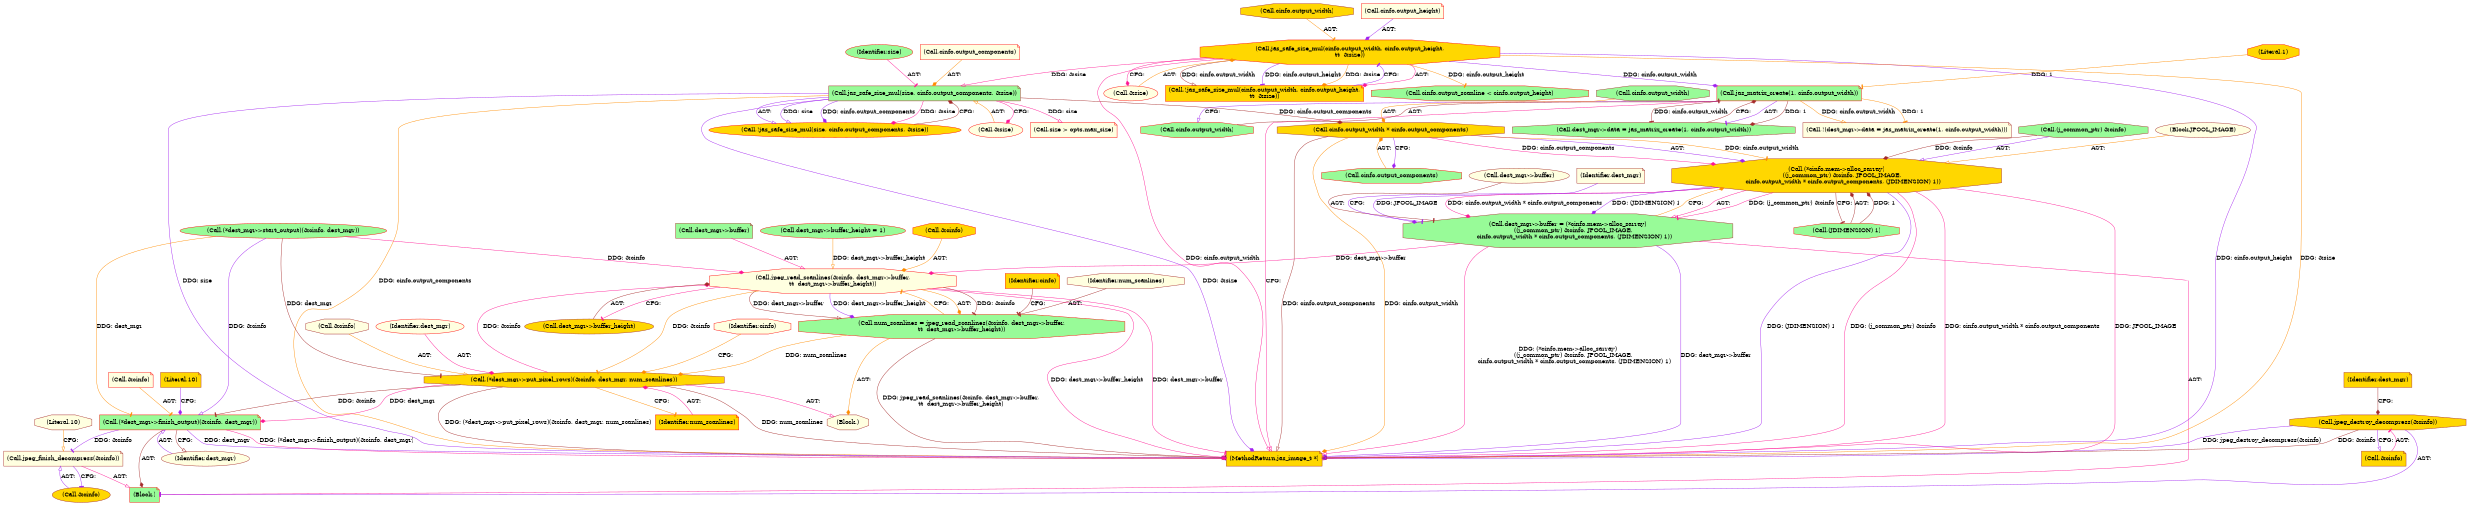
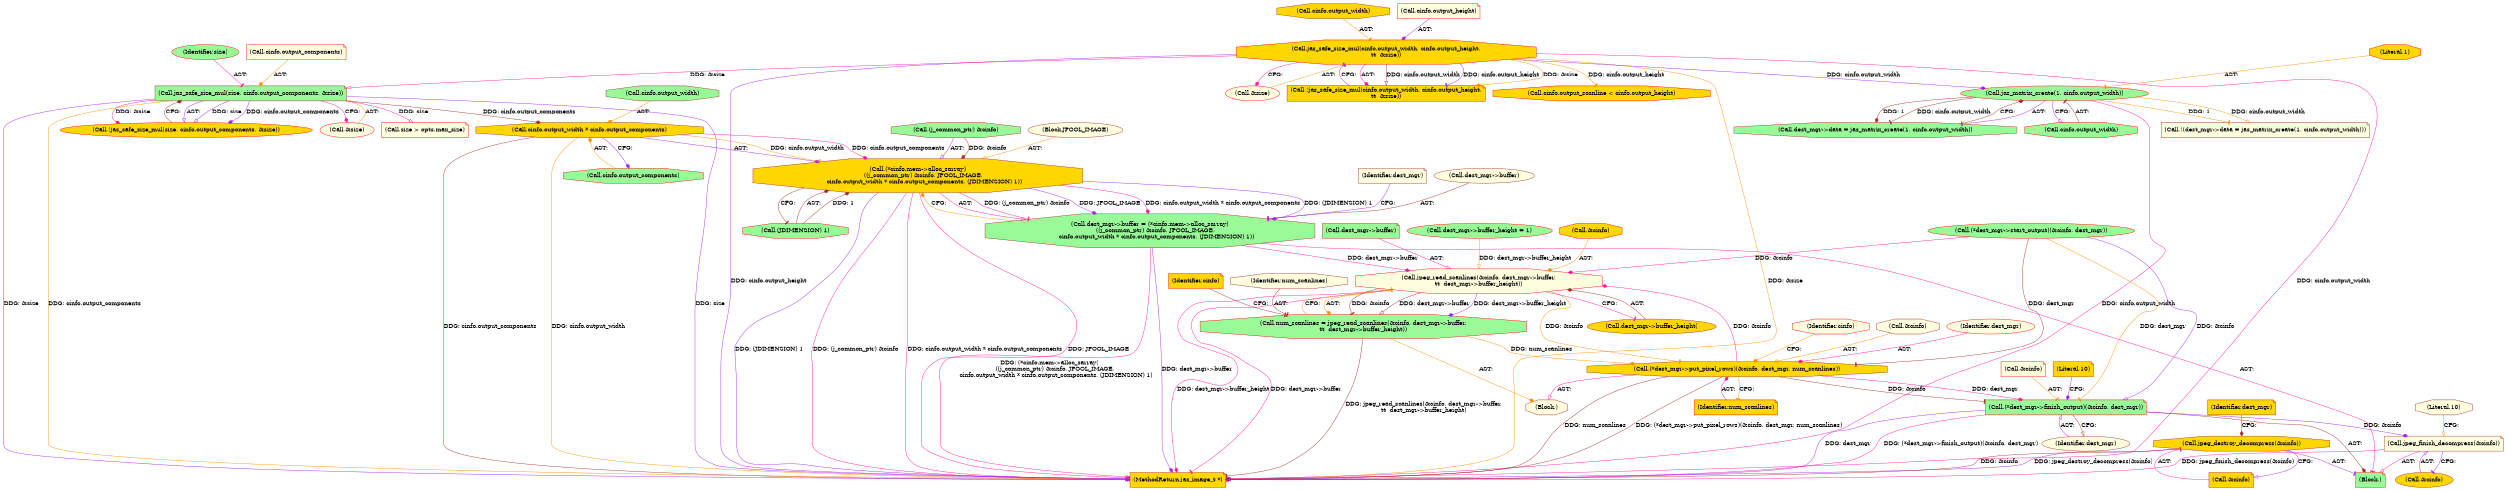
  digraph {
    node [color=brown fillcolor=gold shape=octagon style=filled]
    edge [arrowhead=diamond color=deeppink]
    n1 [label="(Call,cinfo.output_width * cinfo.output_components)"]
    n2 [label="(Call,(*cinfo.mem->alloc_sarray)\n      ((j_common_ptr) &cinfo, JPOOL_IMAGE,\n       cinfo.output_width * cinfo.output_components, (JDIMENSION) 1))"]
    n3 [color=red fillcolor=palegreen label="(Call,cinfo.output_components)"]
    n4 [label="(MethodReturn,jas_image_t *)" shape=note]
    n5 [fillcolor=palegreen label="(Call,dest_mgr->buffer = (*cinfo.mem->alloc_sarray)\n      ((j_common_ptr) &cinfo, JPOOL_IMAGE,\n       cinfo.output_width * cinfo.output_components, (JDIMENSION) 1))"]
    n6 [color=red fillcolor=palegreen label="(Call,(JDIMENSION) 1)"]
-   n7 [color=red fillcolor=palegreen label="(Call,jas_matrix_create(1, cinfo.output_width))" shape=note]
+   n7 [color=red fillcolor=palegreen label="(Call,jas_matrix_create(1, cinfo.output_width))" shape=ellipse]
    n8 [fillcolor=lightyellow label="(Call,!(dest_mgr->data = jas_matrix_create(1, cinfo.output_width)))" shape=note]
    n9 [fillcolor=palegreen label="(Call,dest_mgr->data = jas_matrix_create(1, cinfo.output_width))"]
    n10 [color=red fillcolor=palegreen label="(Call,cinfo.output_width)"]
    n11 [color=red label="(Call,jas_safe_size_mul(cinfo.output_width, cinfo.output_height,\n\t\t  &size))"]
    n12 [fillcolor=palegreen label="(Call,jas_safe_size_mul(size, cinfo.output_components, &size))" shape=note]
    n13 [color=red fillcolor=lightyellow label="(Call,&size)" shape=ellipse]
    n14 [color=red label="(Call,!jas_safe_size_mul(cinfo.output_width, cinfo.output_height,\n\t\t  &size))" shape=note]
-   n15 [color=red fillcolor=palegreen label="(Call,cinfo.output_scanline < cinfo.output_height)"]
+   n15 [color=red label="(Call,cinfo.output_scanline < cinfo.output_height)"]
    n16 [color=red label="(Call,!jas_safe_size_mul(size, cinfo.output_components, &size))" shape=ellipse]
    n17 [color=red fillcolor=lightyellow label="(Call,&size)" shape=ellipse]
    n18 [color=red fillcolor=lightyellow label="(Call,size > opts.max_size)" shape=note]
    n19 [color=red fillcolor=lightyellow label="(Call,jpeg_read_scanlines(&cinfo, dest_mgr->buffer,\n\t\t  dest_mgr->buffer_height))"]
    n20 [color=red fillcolor=palegreen label="(Block,)" shape=note]
    n21 [color=red fillcolor=palegreen label="(Call,num_scanlines = jpeg_read_scanlines(&cinfo, dest_mgr->buffer,\n\t\t  dest_mgr->buffer_height))"]
    n22 [label="(Call,(*dest_mgr->put_pixel_rows)(&cinfo, dest_mgr, num_scanlines))"]
    n23 [label="(Call,dest_mgr->buffer_height)" shape=ellipse]
    n24 [fillcolor=lightyellow label="(Block,)"]
    n25 [color=red fillcolor=palegreen label="(Call,(*dest_mgr->finish_output)(&cinfo, dest_mgr))" shape=note]
    n26 [color=red label="(Identifier,num_scanlines)" shape=note]
    n27 [fillcolor=lightyellow label="(Call,jpeg_finish_decompress(&cinfo))" shape=note]
    n28 [fillcolor=lightyellow label="(Identifier,dest_mgr)" shape=ellipse]
    n29 [label="(Call,&cinfo)" shape=ellipse]
    n30 [label="(Call,jpeg_destroy_decompress(&cinfo))"]
    n31 [label="(Call,&cinfo)" shape=note]
    n32 [fillcolor=lightyellow label="(Call,dest_mgr->buffer)" shape=ellipse]
    n33 [fillcolor=lightyellow label="(Identifier,dest_mgr)" shape=note]
    n34 [color=red fillcolor=lightyellow label="(Call,&cinfo)" shape=note]
    n35 [color=red label="(Identifier,cinfo)" shape=note]
    n36 [color=red fillcolor=lightyellow label="(Identifier,cinfo)"]
    n37 [fillcolor=lightyellow label="(Call,&cinfo)"]
    n38 [fillcolor=palegreen label="(Call,(j_common_ptr) &cinfo)"]
    n39 [color=red label="(Literal,1)"]
    n40 [color=red fillcolor=lightyellow label="(Identifier,dest_mgr)" shape=ellipse]
    n41 [label="(Identifier,dest_mgr)" shape=note]
    n42 [fillcolor=palegreen label="(Call,dest_mgr->buffer)" shape=note]
    n43 [fillcolor=lightyellow label="(Identifier,num_scanlines)"]
    n44 [label="(Literal,10)" shape=note]
    n45 [fillcolor=lightyellow label="(Block,JPOOL_IMAGE)" shape=ellipse]
    n46 [color=red fillcolor=lightyellow label="(Call,cinfo.output_components)" shape=note]
    n47 [fillcolor=palegreen label="(Call,cinfo.output_width)"]
    n48 [color=red fillcolor=palegreen label="(Identifier,size)" shape=ellipse]
    n49 [fillcolor=lightyellow label="(Literal,10)"]
    n50 [label="(Call,cinfo.output_width)"]
    n51 [color=red fillcolor=palegreen label="(Call,dest_mgr->buffer_height = 1)" shape=ellipse]
    n52 [color=red label="(Call,&cinfo)"]
    n53 [color=red fillcolor=lightyellow label="(Call,cinfo.output_height)" shape=note]
    n54 [color=red fillcolor=palegreen label="(Call,(*dest_mgr->start_output)(&cinfo, dest_mgr))" shape=ellipse]
    n1 -> n2 [color=purple label="AST: "]
    n1 -> n2 [arrowhead=tee color=darkorange label="DDG: cinfo.output_width"]
    n1 -> n2 [label="DDG: cinfo.output_components"]
    n1 -> n3 [color=purple label="CFG: "]
    n1 -> n4 [arrowhead=onormal color=brown label="DDG: cinfo.output_components"]
    n1 -> n4 [color=darkorange label="DDG: cinfo.output_width"]
    n2 -> n4 [arrowhead=onormal color=purple label="DDG: (JDIMENSION) 1"]
    n2 -> n4 [label="DDG: (j_common_ptr) &cinfo"]
    n2 -> n4 [arrowhead=onormal label="DDG: cinfo.output_width * cinfo.output_components"]
    n2 -> n4 [label="DDG: JPOOL_IMAGE"]
    n2 -> n5 [arrowhead=onormal label="AST: "]
    n2 -> n5 [arrowhead=tee label="DDG: (j_common_ptr) &cinfo"]
    n2 -> n5 [color=purple label="DDG: JPOOL_IMAGE"]
    n2 -> n5 [label="DDG: cinfo.output_width * cinfo.output_components"]
    n2 -> n5 [color=purple label="DDG: (JDIMENSION) 1"]
    n2 -> n6 [arrowhead=tee color=brown label="CFG: "]
    n3 -> n1 [color=darkorange label="AST: "]
    n5 -> n2 [color=darkorange label="CFG: "]
    n5 -> n4 [arrowhead=onormal label="DDG: (*cinfo.mem->alloc_sarray)\n      ((j_common_ptr) &cinfo, JPOOL_IMAGE,\n       cinfo.output_width * cinfo.output_components, (JDIMENSION) 1)"]
    n5 -> n4 [color=purple label="DDG: dest_mgr->buffer"]
    n5 -> n19 [label="DDG: dest_mgr->buffer"]
    n5 -> n20 [arrowhead=tee label="AST: "]
    n6 -> n2 [color=brown label="AST: "]
    n6 -> n2 [color=brown label="DDG: 1"]
-   n7 -> n4 [arrowhead=onormal label="CFG: "]
+   n7 -> n4 [arrowhead=onormal label="DDG: cinfo.output_width"]
    n7 -> n8 [arrowhead=tee color=darkorange label="DDG: 1"]
    n7 -> n8 [arrowhead=onormal color=darkorange label="DDG: cinfo.output_width"]
    n7 -> n9 [arrowhead=tee color=purple label="AST: "]
    n7 -> n9 [color=brown label="DDG: 1"]
    n7 -> n9 [arrowhead=tee color=brown label="DDG: cinfo.output_width"]
    n7 -> n10 [arrowhead=onormal color=purple label="CFG: "]
    n9 -> n7 [color=brown label="CFG: "]
    n10 -> n7 [arrowhead=tee color=brown label="AST: "]
    n11 -> n4 [arrowhead=tee color=purple label="DDG: cinfo.output_height"]
    n11 -> n4 [arrowhead=tee color=darkorange label="DDG: &size"]
    n11 -> n4 [arrowhead=onormal label="DDG: cinfo.output_width"]
    n11 -> n7 [color=purple label="DDG: cinfo.output_width"]
    n11 -> n12 [arrowhead=onormal label="DDG: &size"]
    n11 -> n13 [label="CFG: "]
    n11 -> n14 [label="AST: "]
    n11 -> n14 [arrowhead=onormal color=brown label="DDG: cinfo.output_width"]
    n11 -> n14 [arrowhead=tee color=purple label="DDG: cinfo.output_height"]
    n11 -> n14 [color=darkorange label="DDG: &size"]
    n11 -> n15 [arrowhead=tee color=darkorange label="DDG: cinfo.output_height"]
    n12 -> n1 [color=brown label="DDG: cinfo.output_components"]
    n12 -> n4 [arrowhead=tee color=purple label="DDG: size"]
    n12 -> n4 [color=darkorange label="DDG: cinfo.output_components"]
    n12 -> n4 [color=purple label="DDG: &size"]
    n12 -> n16 [arrowhead=onormal color=purple label="AST: "]
    n12 -> n16 [arrowhead=onormal color=purple label="DDG: size"]
    n12 -> n16 [color=purple label="DDG: cinfo.output_components"]
    n12 -> n16 [label="DDG: &size"]
    n12 -> n17 [label="CFG: "]
    n12 -> n18 [arrowhead=onormal label="DDG: size"]
    n13 -> n11 [color=darkorange label="AST: "]
    n14 -> n11 [arrowhead=tee color=purple label="CFG: "]
    n16 -> n12 [color=brown label="CFG: "]
    n17 -> n12 [arrowhead=onormal color=darkorange label="AST: "]
    n19 -> n4 [label="DDG: dest_mgr->buffer_height"]
    n19 -> n4 [arrowhead=tee label="DDG: dest_mgr->buffer"]
    n19 -> n21 [color=darkorange label="AST: "]
    n19 -> n21 [arrowhead=tee color=brown label="DDG: &cinfo"]
    n19 -> n21 [arrowhead=onormal color=brown label="DDG: dest_mgr->buffer"]
    n19 -> n21 [color=purple label="DDG: dest_mgr->buffer_height"]
    n19 -> n22 [arrowhead=tee color=darkorange label="DDG: &cinfo"]
    n19 -> n23 [arrowhead=tee label="CFG: "]
    n21 -> n4 [arrowhead=tee color=brown label="DDG: jpeg_read_scanlines(&cinfo, dest_mgr->buffer,\n\t\t  dest_mgr->buffer_height)"]
    n21 -> n19 [arrowhead=tee color=darkorange label="CFG: "]
    n21 -> n22 [color=darkorange label="DDG: num_scanlines"]
    n21 -> n24 [color=darkorange label="AST: "]
    n22 -> n4 [arrowhead=onormal color=brown label="DDG: num_scanlines"]
    n22 -> n4 [arrowhead=onormal color=brown label="DDG: (*dest_mgr->put_pixel_rows)(&cinfo, dest_mgr, num_scanlines)"]
    n22 -> n19 [label="DDG: &cinfo"]
    n22 -> n24 [arrowhead=onormal label="AST: "]
    n22 -> n25 [arrowhead=tee color=brown label="DDG: &cinfo"]
    n22 -> n25 [label="DDG: dest_mgr"]
    n22 -> n26 [arrowhead=tee color=darkorange label="CFG: "]
    n23 -> n19 [color=brown label="AST: "]
    n25 -> n4 [color=purple label="DDG: dest_mgr"]
    n25 -> n4 [label="DDG: (*dest_mgr->finish_output)(&cinfo, dest_mgr)"]
    n25 -> n20 [color=brown label="AST: "]
-   n25 -> n27 [arrowhead=tee color=purple label="DDG: &cinfo"]
+   n25 -> n27 [color=purple label="DDG: &cinfo"]
    n25 -> n28 [arrowhead=onormal color=brown label="CFG: "]
    n26 -> n22 [label="AST: "]
+   n27 -> n4 [arrowhead=tee label="DDG: jpeg_finish_decompress(&cinfo)"]
    n27 -> n20 [arrowhead=onormal label="AST: "]
    n27 -> n29 [arrowhead=tee color=purple label="CFG: "]
    n28 -> n25 [arrowhead=onormal color=purple label="AST: "]
    n29 -> n27 [arrowhead=onormal color=purple label="AST: "]
    n30 -> n4 [color=purple label="DDG: jpeg_destroy_decompress(&cinfo)"]
    n30 -> n4 [arrowhead=onormal color=brown label="DDG: &cinfo"]
    n30 -> n20 [arrowhead=tee color=purple label="AST: "]
    n30 -> n31 [arrowhead=onormal color=purple label="CFG: "]
    n31 -> n30 [arrowhead=tee label="AST: "]
    n32 -> n5 [arrowhead=tee color=brown label="AST: "]
    n33 -> n5 [arrowhead=tee color=purple label="CFG: "]
    n34 -> n25 [arrowhead=tee color=darkorange label="AST: "]
    n35 -> n21 [arrowhead=tee color=brown label="CFG: "]
    n36 -> n22 [color=darkorange label="CFG: "]
    n37 -> n22 [arrowhead=onormal color=darkorange label="AST: "]
    n38 -> n2 [arrowhead=onormal color=purple label="AST: "]
    n38 -> n2 [color=brown label="DDG: &cinfo"]
-   n39 -> n7 [arrowhead=tee color=darkorange label="DDG: 1"]
+   n39 -> n7 [arrowhead=tee color=darkorange label="AST: "]
    n40 -> n22 [label="AST: "]
    n41 -> n30 [color=brown label="CFG: "]
    n42 -> n19 [arrowhead=onormal label="AST: "]
    n43 -> n21 [arrowhead=tee color=brown label="AST: "]
    n44 -> n25 [color=purple label="CFG: "]
    n45 -> n2 [arrowhead=onormal color=darkorange label="AST: "]
    n46 -> n12 [color=darkorange label="AST: "]
    n47 -> n1 [color=darkorange label="AST: "]
    n48 -> n12 [arrowhead=tee label="AST: "]
    n49 -> n27 [arrowhead=onormal color=darkorange label="CFG: "]
    n50 -> n11 [arrowhead=tee color=darkorange label="AST: "]
    n51 -> n19 [arrowhead=onormal color=darkorange label="DDG: dest_mgr->buffer_height"]
    n52 -> n19 [color=darkorange label="AST: "]
    n53 -> n11 [color=purple label="AST: "]
    n54 -> n19 [label="DDG: &cinfo"]
    n54 -> n22 [arrowhead=tee color=brown label="DDG: dest_mgr"]
    n54 -> n25 [arrowhead=onormal color=purple label="DDG: &cinfo"]
    n54 -> n25 [arrowhead=tee color=darkorange label="DDG: dest_mgr"]
  }
